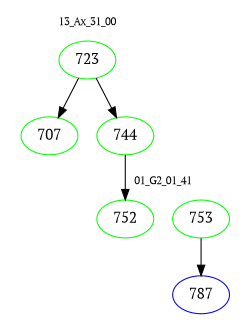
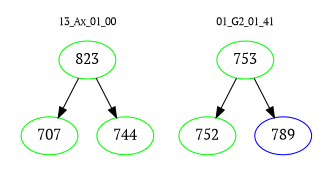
  digraph {
    fontname="PT Serif"
    node [color=green fontname="PT Serif"]
    edge [color=black fontname="PT Serif"]
-   n1 [label=723]
+   n1 [label=823]
    n2 [label=707]
    n3 [label=744]
    n4 [label=753]
    n5 [label=752]
-   n6 [color=blue label=787]
+   n6 [color=blue label=789]
    subgraph cluster_1 {
      color=white
      fontsize=10
-     label="13_Ax_31_00"
+     label="13_Ax_01_00"
      n1
      n2
      n3
    }
    subgraph cluster_2 {
      color=white
      fontsize=10
      label="01_G2_01_41"
      n4
      n5
      n6
    }
    n1 -> n2
    n1 -> n3
-   n3 -> n5
+   n4 -> n5
    n4 -> n6
  }
